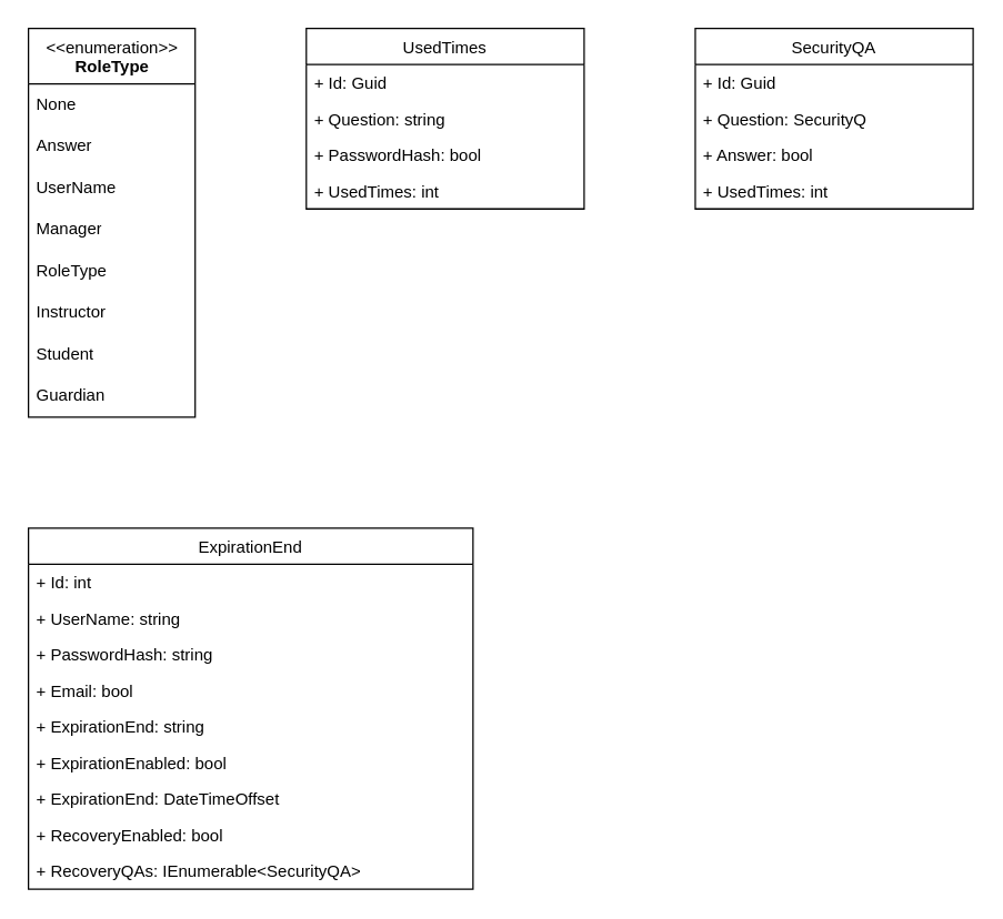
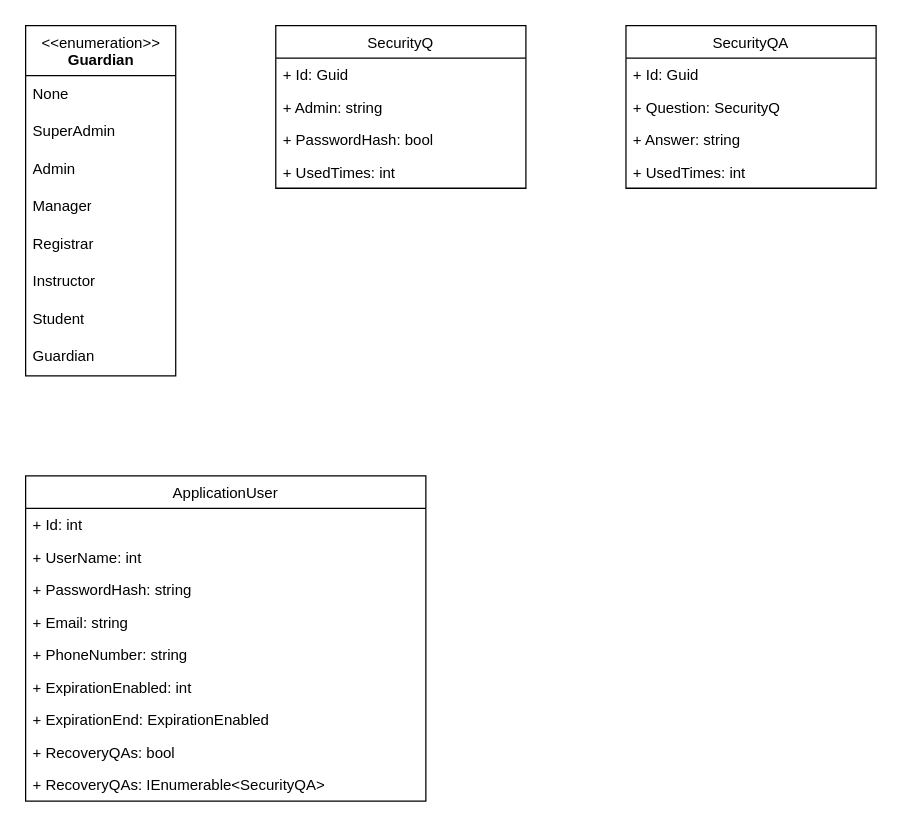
  <mxCell id="0" />
  <mxCell id="1" parent="0" />
- <mxCell id="2" value="ExpirationEnd" style="swimlane;fontStyle=0;childLayout=stackLayout;horizontal=1;startSize=26;fillColor=none;horizontalStack=0;resizeParent=1;resizeParentMax=0;resizeLast=0;collapsible=1;marginBottom=0;" parent="1" vertex="1"><mxGeometry x="20" y="380" width="320" height="260" as="geometry" /></mxCell>
+ <mxCell id="2" value="ApplicationUser" style="swimlane;fontStyle=0;childLayout=stackLayout;horizontal=1;startSize=26;fillColor=none;horizontalStack=0;resizeParent=1;resizeParentMax=0;resizeLast=0;collapsible=1;marginBottom=0;" parent="1" vertex="1"><mxGeometry x="20" y="380" width="320" height="260" as="geometry" /></mxCell>
  <mxCell id="3" value="+ Id: int" style="text;strokeColor=none;fillColor=none;align=left;verticalAlign=top;spacingLeft=4;spacingRight=4;overflow=hidden;rotatable=0;points=[[0,0.5],[1,0.5]];portConstraint=eastwest;" parent="2" vertex="1"><mxGeometry y="26" width="320" height="26" as="geometry" /></mxCell>
- <mxCell id="4" value="+ UserName: string" style="text;strokeColor=none;fillColor=none;align=left;verticalAlign=top;spacingLeft=4;spacingRight=4;overflow=hidden;rotatable=0;points=[[0,0.5],[1,0.5]];portConstraint=eastwest;" parent="2" vertex="1"><mxGeometry y="52" width="320" height="26" as="geometry" /></mxCell>
+ <mxCell id="4" value="+ UserName: int" style="text;strokeColor=none;fillColor=none;align=left;verticalAlign=top;spacingLeft=4;spacingRight=4;overflow=hidden;rotatable=0;points=[[0,0.5],[1,0.5]];portConstraint=eastwest;" parent="2" vertex="1"><mxGeometry y="52" width="320" height="26" as="geometry" /></mxCell>
  <mxCell id="5" value="+ PasswordHash: string" style="text;strokeColor=none;fillColor=none;align=left;verticalAlign=top;spacingLeft=4;spacingRight=4;overflow=hidden;rotatable=0;points=[[0,0.5],[1,0.5]];portConstraint=eastwest;" parent="2" vertex="1"><mxGeometry y="78" width="320" height="26" as="geometry" /></mxCell>
- <mxCell id="6" value="+ Email: bool" style="text;strokeColor=none;fillColor=none;align=left;verticalAlign=top;spacingLeft=4;spacingRight=4;overflow=hidden;rotatable=0;points=[[0,0.5],[1,0.5]];portConstraint=eastwest;" parent="2" vertex="1"><mxGeometry y="104" width="320" height="26" as="geometry" /></mxCell>
- <mxCell id="7" value="+ ExpirationEnd: string" style="text;strokeColor=none;fillColor=none;align=left;verticalAlign=top;spacingLeft=4;spacingRight=4;overflow=hidden;rotatable=0;points=[[0,0.5],[1,0.5]];portConstraint=eastwest;" parent="2" vertex="1"><mxGeometry y="130" width="320" height="26" as="geometry" /></mxCell>
- <mxCell id="8" value="+ ExpirationEnabled: bool" style="text;strokeColor=none;fillColor=none;align=left;verticalAlign=top;spacingLeft=4;spacingRight=4;overflow=hidden;rotatable=0;points=[[0,0.5],[1,0.5]];portConstraint=eastwest;" parent="2" vertex="1"><mxGeometry y="156" width="320" height="26" as="geometry" /></mxCell>
- <mxCell id="9" value="+ ExpirationEnd: DateTimeOffset" style="text;strokeColor=none;fillColor=none;align=left;verticalAlign=top;spacingLeft=4;spacingRight=4;overflow=hidden;rotatable=0;points=[[0,0.5],[1,0.5]];portConstraint=eastwest;" parent="2" vertex="1"><mxGeometry y="182" width="320" height="26" as="geometry" /></mxCell>
- <mxCell id="10" value="+ RecoveryEnabled: bool" style="text;strokeColor=none;fillColor=none;align=left;verticalAlign=top;spacingLeft=4;spacingRight=4;overflow=hidden;rotatable=0;points=[[0,0.5],[1,0.5]];portConstraint=eastwest;" parent="2" vertex="1"><mxGeometry y="208" width="320" height="26" as="geometry" /></mxCell>
+ <mxCell id="6" value="+ Email: string" style="text;strokeColor=none;fillColor=none;align=left;verticalAlign=top;spacingLeft=4;spacingRight=4;overflow=hidden;rotatable=0;points=[[0,0.5],[1,0.5]];portConstraint=eastwest;" parent="2" vertex="1"><mxGeometry y="104" width="320" height="26" as="geometry" /></mxCell>
+ <mxCell id="7" value="+ PhoneNumber: string" style="text;strokeColor=none;fillColor=none;align=left;verticalAlign=top;spacingLeft=4;spacingRight=4;overflow=hidden;rotatable=0;points=[[0,0.5],[1,0.5]];portConstraint=eastwest;" parent="2" vertex="1"><mxGeometry y="130" width="320" height="26" as="geometry" /></mxCell>
+ <mxCell id="8" value="+ ExpirationEnabled: int" style="text;strokeColor=none;fillColor=none;align=left;verticalAlign=top;spacingLeft=4;spacingRight=4;overflow=hidden;rotatable=0;points=[[0,0.5],[1,0.5]];portConstraint=eastwest;" parent="2" vertex="1"><mxGeometry y="156" width="320" height="26" as="geometry" /></mxCell>
+ <mxCell id="9" value="+ ExpirationEnd: ExpirationEnabled" style="text;strokeColor=none;fillColor=none;align=left;verticalAlign=top;spacingLeft=4;spacingRight=4;overflow=hidden;rotatable=0;points=[[0,0.5],[1,0.5]];portConstraint=eastwest;" parent="2" vertex="1"><mxGeometry y="182" width="320" height="26" as="geometry" /></mxCell>
+ <mxCell id="10" value="+ RecoveryQAs: bool" style="text;strokeColor=none;fillColor=none;align=left;verticalAlign=top;spacingLeft=4;spacingRight=4;overflow=hidden;rotatable=0;points=[[0,0.5],[1,0.5]];portConstraint=eastwest;" parent="2" vertex="1"><mxGeometry y="208" width="320" height="26" as="geometry" /></mxCell>
  <mxCell id="11" value="+ RecoveryQAs: IEnumerable&lt;SecurityQA&gt;" style="text;strokeColor=none;fillColor=none;align=left;verticalAlign=top;spacingLeft=4;spacingRight=4;overflow=hidden;rotatable=0;points=[[0,0.5],[1,0.5]];portConstraint=eastwest;" parent="2" vertex="1"><mxGeometry y="234" width="320" height="26" as="geometry" /></mxCell>
- <mxCell id="12" value="UsedTimes" style="swimlane;fontStyle=0;childLayout=stackLayout;horizontal=1;startSize=26;fillColor=none;horizontalStack=0;resizeParent=1;resizeParentMax=0;resizeLast=0;collapsible=1;marginBottom=0;" parent="1" vertex="1"><mxGeometry x="220" y="20" width="200" height="130" as="geometry" /></mxCell>
+ <mxCell id="12" value="SecurityQ" style="swimlane;fontStyle=0;childLayout=stackLayout;horizontal=1;startSize=26;fillColor=none;horizontalStack=0;resizeParent=1;resizeParentMax=0;resizeLast=0;collapsible=1;marginBottom=0;" parent="1" vertex="1"><mxGeometry x="220" y="20" width="200" height="130" as="geometry" /></mxCell>
  <mxCell id="13" value="+ Id: Guid" style="text;strokeColor=none;fillColor=none;align=left;verticalAlign=top;spacingLeft=4;spacingRight=4;overflow=hidden;rotatable=0;points=[[0,0.5],[1,0.5]];portConstraint=eastwest;" parent="12" vertex="1"><mxGeometry y="26" width="200" height="26" as="geometry" /></mxCell>
- <mxCell id="14" value="+ Question: string" style="text;strokeColor=none;fillColor=none;align=left;verticalAlign=top;spacingLeft=4;spacingRight=4;overflow=hidden;rotatable=0;points=[[0,0.5],[1,0.5]];portConstraint=eastwest;" parent="12" vertex="1"><mxGeometry y="52" width="200" height="26" as="geometry" /></mxCell>
+ <mxCell id="14" value="+ Admin: string" style="text;strokeColor=none;fillColor=none;align=left;verticalAlign=top;spacingLeft=4;spacingRight=4;overflow=hidden;rotatable=0;points=[[0,0.5],[1,0.5]];portConstraint=eastwest;" parent="12" vertex="1"><mxGeometry y="52" width="200" height="26" as="geometry" /></mxCell>
  <mxCell id="15" value="+ PasswordHash: bool" style="text;strokeColor=none;fillColor=none;align=left;verticalAlign=top;spacingLeft=4;spacingRight=4;overflow=hidden;rotatable=0;points=[[0,0.5],[1,0.5]];portConstraint=eastwest;" parent="12" vertex="1"><mxGeometry y="78" width="200" height="26" as="geometry" /></mxCell>
  <mxCell id="16" value="+ UsedTimes: int" style="text;strokeColor=none;fillColor=none;align=left;verticalAlign=top;spacingLeft=4;spacingRight=4;overflow=hidden;rotatable=0;points=[[0,0.5],[1,0.5]];portConstraint=eastwest;" parent="12" vertex="1"><mxGeometry y="104" width="200" height="26" as="geometry" /></mxCell>
  <mxCell id="17" value="SecurityQA" style="swimlane;fontStyle=0;childLayout=stackLayout;horizontal=1;startSize=26;fillColor=none;horizontalStack=0;resizeParent=1;resizeParentMax=0;resizeLast=0;collapsible=1;marginBottom=0;" parent="1" vertex="1"><mxGeometry x="500" y="20" width="200" height="130" as="geometry" /></mxCell>
  <mxCell id="18" value="+ Id: Guid" style="text;strokeColor=none;fillColor=none;align=left;verticalAlign=top;spacingLeft=4;spacingRight=4;overflow=hidden;rotatable=0;points=[[0,0.5],[1,0.5]];portConstraint=eastwest;" parent="17" vertex="1"><mxGeometry y="26" width="200" height="26" as="geometry" /></mxCell>
  <mxCell id="19" value="+ Question: SecurityQ" style="text;strokeColor=none;fillColor=none;align=left;verticalAlign=top;spacingLeft=4;spacingRight=4;overflow=hidden;rotatable=0;points=[[0,0.5],[1,0.5]];portConstraint=eastwest;" parent="17" vertex="1"><mxGeometry y="52" width="200" height="26" as="geometry" /></mxCell>
- <mxCell id="20" value="+ Answer: bool" style="text;strokeColor=none;fillColor=none;align=left;verticalAlign=top;spacingLeft=4;spacingRight=4;overflow=hidden;rotatable=0;points=[[0,0.5],[1,0.5]];portConstraint=eastwest;" parent="17" vertex="1"><mxGeometry y="78" width="200" height="26" as="geometry" /></mxCell>
+ <mxCell id="20" value="+ Answer: string" style="text;strokeColor=none;fillColor=none;align=left;verticalAlign=top;spacingLeft=4;spacingRight=4;overflow=hidden;rotatable=0;points=[[0,0.5],[1,0.5]];portConstraint=eastwest;" parent="17" vertex="1"><mxGeometry y="78" width="200" height="26" as="geometry" /></mxCell>
  <mxCell id="21" value="+ UsedTimes: int" style="text;strokeColor=none;fillColor=none;align=left;verticalAlign=top;spacingLeft=4;spacingRight=4;overflow=hidden;rotatable=0;points=[[0,0.5],[1,0.5]];portConstraint=eastwest;" parent="17" vertex="1"><mxGeometry y="104" width="200" height="26" as="geometry" /></mxCell>
- <mxCell id="22" value="&amp;lt;&amp;lt;enumeration&amp;gt;&amp;gt;&lt;br&gt;&lt;b&gt;RoleType&lt;/b&gt;" style="swimlane;fontStyle=0;align=center;verticalAlign=top;childLayout=stackLayout;horizontal=1;startSize=40;horizontalStack=0;resizeParent=1;resizeParentMax=0;resizeLast=0;collapsible=0;marginBottom=0;html=1;" parent="1" vertex="1"><mxGeometry x="20" y="20" width="120" height="280" as="geometry" /></mxCell>
+ <mxCell id="22" value="&amp;lt;&amp;lt;enumeration&amp;gt;&amp;gt;&lt;br&gt;&lt;b&gt;Guardian&lt;/b&gt;" style="swimlane;fontStyle=0;align=center;verticalAlign=top;childLayout=stackLayout;horizontal=1;startSize=40;horizontalStack=0;resizeParent=1;resizeParentMax=0;resizeLast=0;collapsible=0;marginBottom=0;html=1;" parent="1" vertex="1"><mxGeometry x="20" y="20" width="120" height="280" as="geometry" /></mxCell>
  <mxCell id="23" value="None" style="text;html=1;strokeColor=none;fillColor=none;align=left;verticalAlign=middle;spacingLeft=4;spacingRight=4;overflow=hidden;rotatable=0;points=[[0,0.5],[1,0.5]];portConstraint=eastwest;" parent="22" vertex="1"><mxGeometry y="40" width="120" height="30" as="geometry" /></mxCell>
- <mxCell id="24" value="Answer" style="text;html=1;strokeColor=none;fillColor=none;align=left;verticalAlign=middle;spacingLeft=4;spacingRight=4;overflow=hidden;rotatable=0;points=[[0,0.5],[1,0.5]];portConstraint=eastwest;" parent="22" vertex="1"><mxGeometry y="70" width="120" height="30" as="geometry" /></mxCell>
- <mxCell id="25" value="UserName" style="text;html=1;strokeColor=none;fillColor=none;align=left;verticalAlign=middle;spacingLeft=4;spacingRight=4;overflow=hidden;rotatable=0;points=[[0,0.5],[1,0.5]];portConstraint=eastwest;" parent="22" vertex="1"><mxGeometry y="100" width="120" height="30" as="geometry" /></mxCell>
+ <mxCell id="24" value="SuperAdmin" style="text;html=1;strokeColor=none;fillColor=none;align=left;verticalAlign=middle;spacingLeft=4;spacingRight=4;overflow=hidden;rotatable=0;points=[[0,0.5],[1,0.5]];portConstraint=eastwest;" parent="22" vertex="1"><mxGeometry y="70" width="120" height="30" as="geometry" /></mxCell>
+ <mxCell id="25" value="Admin" style="text;html=1;strokeColor=none;fillColor=none;align=left;verticalAlign=middle;spacingLeft=4;spacingRight=4;overflow=hidden;rotatable=0;points=[[0,0.5],[1,0.5]];portConstraint=eastwest;" parent="22" vertex="1"><mxGeometry y="100" width="120" height="30" as="geometry" /></mxCell>
  <mxCell id="26" value="Manager" style="text;html=1;strokeColor=none;fillColor=none;align=left;verticalAlign=middle;spacingLeft=4;spacingRight=4;overflow=hidden;rotatable=0;points=[[0,0.5],[1,0.5]];portConstraint=eastwest;" parent="22" vertex="1"><mxGeometry y="130" width="120" height="30" as="geometry" /></mxCell>
- <mxCell id="27" value="RoleType" style="text;html=1;strokeColor=none;fillColor=none;align=left;verticalAlign=middle;spacingLeft=4;spacingRight=4;overflow=hidden;rotatable=0;points=[[0,0.5],[1,0.5]];portConstraint=eastwest;" parent="22" vertex="1"><mxGeometry y="160" width="120" height="30" as="geometry" /></mxCell>
+ <mxCell id="27" value="Registrar" style="text;html=1;strokeColor=none;fillColor=none;align=left;verticalAlign=middle;spacingLeft=4;spacingRight=4;overflow=hidden;rotatable=0;points=[[0,0.5],[1,0.5]];portConstraint=eastwest;" parent="22" vertex="1"><mxGeometry y="160" width="120" height="30" as="geometry" /></mxCell>
  <mxCell id="28" value="Instructor" style="text;html=1;strokeColor=none;fillColor=none;align=left;verticalAlign=middle;spacingLeft=4;spacingRight=4;overflow=hidden;rotatable=0;points=[[0,0.5],[1,0.5]];portConstraint=eastwest;" parent="22" vertex="1"><mxGeometry y="190" width="120" height="30" as="geometry" /></mxCell>
  <mxCell id="29" value="Student" style="text;html=1;strokeColor=none;fillColor=none;align=left;verticalAlign=middle;spacingLeft=4;spacingRight=4;overflow=hidden;rotatable=0;points=[[0,0.5],[1,0.5]];portConstraint=eastwest;" parent="22" vertex="1"><mxGeometry y="220" width="120" height="30" as="geometry" /></mxCell>
  <mxCell id="30" value="Guardian" style="text;html=1;strokeColor=none;fillColor=none;align=left;verticalAlign=middle;spacingLeft=4;spacingRight=4;overflow=hidden;rotatable=0;points=[[0,0.5],[1,0.5]];portConstraint=eastwest;" parent="22" vertex="1"><mxGeometry y="250" width="120" height="30" as="geometry" /></mxCell>
